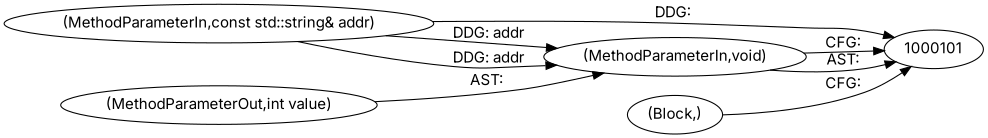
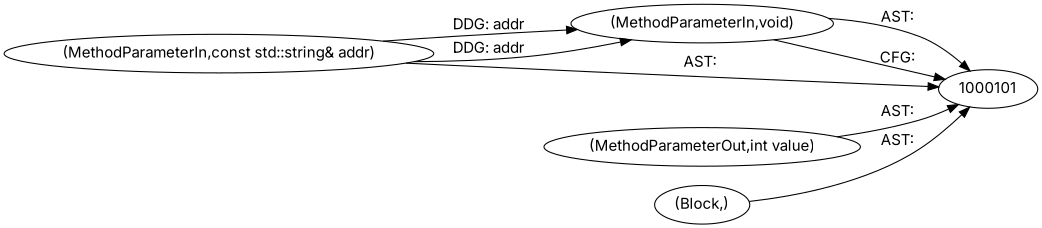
  digraph {
    fontname=Inter
    rankdir=LR
    node [fontname=Inter]
    edge [fontname=Inter]
    n1 [label="(MethodParameterIn,const std::string& addr)"]
    n2 [label="(MethodParameterIn,void)"]
    1000101
    n4 [label="(MethodParameterOut,int value)"]
    n5 [label="(Block,)"]
    n1 -> n2 [label="DDG: addr"]
    n1 -> n2 [label="DDG: addr"]
-   n1 -> 1000101 [label="DDG: "]
+   n1 -> 1000101 [label="AST: "]
    n2 -> 1000101 [label="AST: "]
    n2 -> 1000101 [label="CFG: "]
-   n4 -> n2 [label="AST: "]
-   n5 -> 1000101 [label="CFG: "]
+   n4 -> 1000101 [label="AST: "]
+   n5 -> 1000101 [label="AST: "]
  }
